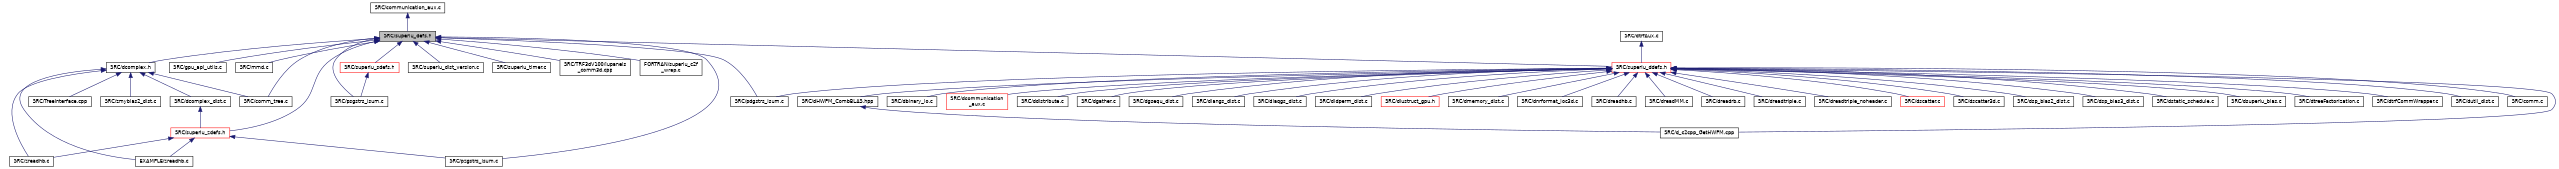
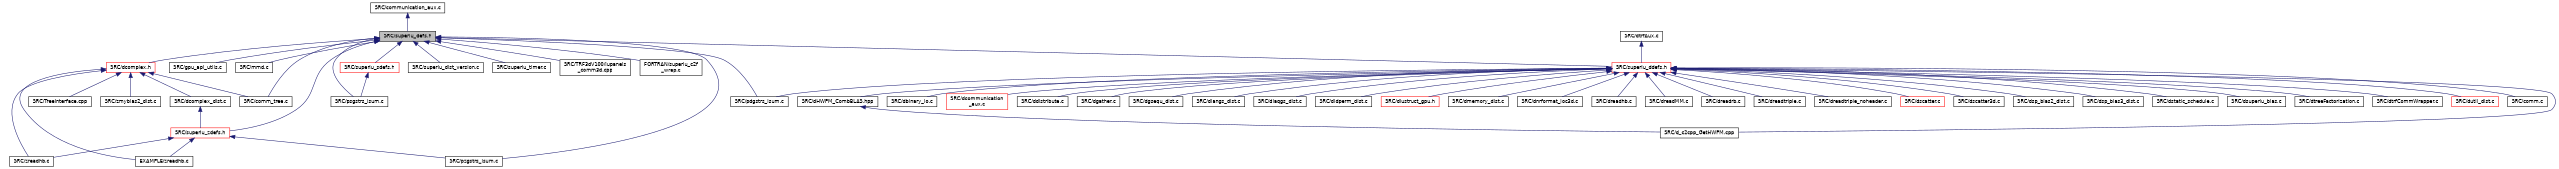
  digraph {
    node [color=black fillcolor=white fontname=Helvetica fontsize=10 shape=record style=filled]
    edge [color=midnightblue dir=back fontname=Helvetica fontsize=10 labelfontname=Helvetica labelfontsize=10 style=solid]
    n1 [fillcolor=grey75 fontcolor=black height=0.2 label="SRC/superlu_defs.h" width=0.4]
    n2 [height=0.2 label="SRC/comm_tree.c" width=0.4]
-   n3 [height=0.2 label="SRC/dcomplex.h" width=0.4]
+   n3 [color=red height=0.2 label="SRC/dcomplex.h" width=0.4]
    n4 [color=red height=0.2 label="SRC/superlu_zdefs.h" width=0.4]
    n5 [height=0.2 label="SRC/pzgstrs_lsum.c" width=0.4]
    n6 [height=0.2 label="SRC/gpu_api_utils.c" width=0.4]
    n7 [height=0.2 label="SRC/mmd.c" width=0.4]
    n8 [height=0.2 label="SRC/pdgstrs_lsum.c" width=0.4]
    n9 [height=0.2 label="SRC/psgstrs_lsum.c" width=0.4]
    n10 [color=red height=0.2 label="SRC/superlu_ddefs.h" width=0.4]
    n11 [height=0.2 label="SRC/superlu_dist_version.c" width=0.4]
    n12 [color=red height=0.2 label="SRC/superlu_sdefs.h" width=0.4]
    n13 [height=0.2 label="SRC/superlu_timer.c" width=0.4]
    n14 [height=0.2 label="SRC/TRF3dV100/lupanels\l_comm3d.cpp" width=0.4]
    n15 [height=0.2 label="FORTRAN/superlu_c2f\l_wrap.c" width=0.4]
    n16 [height=0.2 label="SRC/communication_aux.c" width=0.4]
    n17 [height=0.2 label="SRC/dcomplex_dist.c" width=0.4]
    n18 [height=0.2 label="SRC/zreadhb.c" width=0.4]
    n19 [height=0.2 label="EXAMPLE/zreadhb.c" width=0.4]
    n20 [height=0.2 label="SRC/TreeInterface.cpp" width=0.4]
    n21 [height=0.2 label="SRC/zmyblas2_dist.c" width=0.4]
    n22 [height=0.2 label="SRC/comm.c" width=0.4]
    n23 [height=0.2 label="SRC/d_c2cpp_GetHWPM.cpp" width=0.4]
    n24 [height=0.2 label="SRC/dbinary_io.c" width=0.4]
    n25 [color=red height=0.2 label="SRC/dcommunication\l_aux.c" width=0.4]
    n26 [height=0.2 label="SRC/ddistribute.c" width=0.4]
    n27 [height=0.2 label="SRC/dgather.c" width=0.4]
    n28 [height=0.2 label="SRC/dgsequ_dist.c" width=0.4]
    n29 [height=0.2 label="SRC/dHWPM_CombBLAS.hpp" width=0.4]
    n30 [height=0.2 label="SRC/dlangs_dist.c" width=0.4]
    n31 [height=0.2 label="SRC/dlaqgs_dist.c" width=0.4]
    n32 [height=0.2 label="SRC/dldperm_dist.c" width=0.4]
    n33 [color=red height=0.2 label="SRC/dlustruct_gpu.h" width=0.4]
    n34 [height=0.2 label="SRC/dmemory_dist.c" width=0.4]
    n35 [height=0.2 label="SRC/dnrformat_loc3d.c" width=0.4]
    n36 [height=0.2 label="SRC/dreadhb.c" width=0.4]
    n37 [height=0.2 label="SRC/dreadMM.c" width=0.4]
    n38 [height=0.2 label="SRC/dreadrb.c" width=0.4]
    n39 [height=0.2 label="SRC/dreadtriple.c" width=0.4]
    n40 [height=0.2 label="SRC/dreadtriple_noheader.c" width=0.4]
    n41 [color=red height=0.2 label="SRC/dscatter.c" width=0.4]
    n42 [height=0.2 label="SRC/dscatter3d.c" width=0.4]
    n43 [height=0.2 label="SRC/dsp_blas2_dist.c" width=0.4]
    n44 [height=0.2 label="SRC/dsp_blas3_dist.c" width=0.4]
    n45 [height=0.2 label="SRC/dstatic_schedule.c" width=0.4]
    n46 [height=0.2 label="SRC/dsuperlu_blas.c" width=0.4]
    n47 [height=0.2 label="SRC/dtreeFactorization.c" width=0.4]
    n48 [height=0.2 label="SRC/dtrfCommWrapper.c" width=0.4]
-   n49 [height=0.2 label="SRC/dutil_dist.c" width=0.4]
+   n49 [color=red height=0.2 label="SRC/dutil_dist.c" width=0.4]
    n50 [height=0.2 label="SRC/dtrfAux.c" width=0.4]
    n1 -> n2
    n1 -> n3
    n1 -> n4
    n1 -> n5
    n1 -> n6
    n1 -> n7
    n1 -> n8
    n1 -> n9
    n1 -> n10
    n1 -> n11
    n1 -> n12
    n1 -> n13
    n1 -> n14
    n1 -> n15
    n3 -> n2
    n3 -> n17
    n3 -> n18
    n3 -> n19
    n3 -> n20
    n3 -> n21
    n4 -> n5
    n4 -> n18
    n4 -> n19
    n10 -> n8
    n10 -> n22
    n10 -> n23
    n10 -> n24
    n10 -> n25
    n10 -> n26
    n10 -> n27
    n10 -> n28
    n10 -> n29
    n10 -> n30
    n10 -> n31
    n10 -> n32
    n10 -> n33
    n10 -> n34
    n10 -> n35
    n10 -> n36
    n10 -> n37
    n10 -> n38
    n10 -> n39
    n10 -> n40
    n10 -> n41
    n10 -> n42
    n10 -> n43
    n10 -> n44
    n10 -> n45
    n10 -> n46
    n10 -> n47
    n10 -> n48
    n10 -> n49
    n12 -> n9
    n16 -> n1
    n17 -> n4
    n29 -> n23
    n50 -> n10
  }
